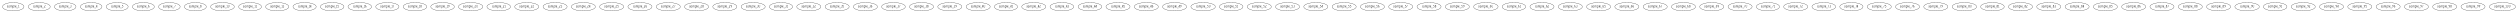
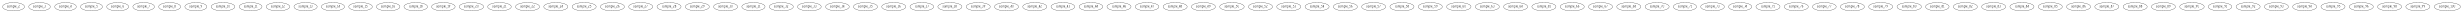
  graph {
    fontname="Comic Neue"
    node [fontname="Comic Neue"]
-   sample_1 [x=-48.21195655327144 y=-1.9276981369397532]
    sample_2 [x=-11.1715738721606 y=18.437174942552083]
    sample_3 [x=-7.57874420701424 y=107.73883479011282]
    sample_4 [x=-0.2872472075876683 y=-41.72283109047064]
    sample_5 [x=-96.36371873158652 y=-50.24227778895887]
    sample_6 [x=38.69813284781363 y=45.28620824208589]
    sample_7 [x=-57.471045211087116 y=-46.68062788480281]
    sample_8 [x=-41.294883633383066 y=25.85371607991042]
+   sample_9 [x=-130.66659905176425 y=0.2589881178580664]
    sample_10 [x=8.851351535484568 y=-11.063703902514575]
    sample_11 [x=-74.16290018828741 y=28.55095475625593]
+   sample_12 [x=-28.97376006527442 y=-41.65460237472001]
    sample_13 [x=-117.8236737863046 y=40.67478160953197]
    sample_14 [x=-72.7767352854564 y=-86.81065960076113]
    sample_15 [x=-82.34348741708783 y=-21.03251293518694]
    sample_16 [x=-136.43748679589834 y=-45.44705350726822]
-   sample_17 [x=56.11200004846212 y=142.35777128433827]
    sample_18 [x=-234.84792469481857 y=-60.76278615714358]
    sample_19 [x=-22.27250680902248 y=-14.008425001721864]
    sample_20 [x=35.05316221679372 y=15.316236311828852]
    sample_21 [x=-198.33154935908883 y=118.65165940226933]
    sample_22 [x=-175.64734407124314 y=-23.042719285299633]
-   sample_23 [x=60.6350960333065 y=-16.593937402326016]
    sample_24 [x=-203.22550336300313 y=16.135250152543406]
    sample_25 [x=-198.84335726038788 y=-145.22026430971755]
    sample_26 [x=-24.838183635005187 y=59.396042666034134]
    sample_27 [x=-97.10243151387174 y=1.5568526008203387]
    sample_28 [x=-29.400578889025752 y=-103.51887029549403]
    sample_29 [x=73.6763239878343 y=23.581428134882024]
    sample_30 [x=182.00761225552353 y=-40.533906139513874]
    sample_31 [x=113.49456768530953 y=24.540704581397783]
    sample_32 [x=56.92354064429889 y=-58.982656622355016]
+   sample_33 [x=-47.4928848154571 y=337.9083210773997]
+   sample_34 [x=-236.76757094829438 y=32.28283819515883]
    sample_35 [x=8.263768647850057 y=-83.83398335170529]
    sample_36 [x=23.47938577644642 y=-239.26562656220176]
    sample_37 [x=84.33404834578384 y=281.271096330304]
    sample_38 [x=-160.23891413751966 y=-81.71023773115776]
    sample_39 [x=-260.4659010510026 y=249.41915006829555]
    sample_40 [x=-84.4477965350836 y=160.19096599183945]
-   sample_41 [x=41.66251702104459 y=76.42220317026761]
    sample_42 [x=-105.19957558589043 y=117.14961499889215]
    sample_43 [x=237.28590034036216 y=0.8460771063576565]
    sample_44 [x=-304.90484232912945 y=11.000534903068523]
-   sample_45 [x=208.30445999974762 y=-175.87641359544494]
    sample_46 [x=400.9968375914392 y=26.35019575741555]
+   sample_47 [x=185.5780584553037 y=-94.67110562172002]
+   sample_48 [x=-138.94089316267247 y=162.41598675326472]
    sample_49 [x=2.174133201730734 y=257.9619313672832]
    sample_50 [x=72.31188923127279 y=63.036135800858744]
-   sample_51 [x=-40.45686350112872 y=150.0937017110362]
    sample_52 [x=36.711951629490926 y=107.98175080220122]
    sample_53 [x=303.26529932106024 y=18.172994050734832]
    sample_54 [x=234.17007967877487 y=136.68417099358862]
-   sample_55 [x=-202.00942657624947 y=-227.77130260065326]
    sample_56 [x=-286.10569975870317 y=-137.92265089599726]
    sample_57 [x=-24.85585255304273 y=-168.27410748595682]
    sample_58 [x=-127.45464289828122 y=-178.30747686614384]
    sample_59 [x=328.74334722923106 y=3.3202366937414407]
    sample_60 [x=-225.3925279895152 y=-174.18087512776304]
-   sample_61 [x=-172.72277756928122 y=67.99042845768354]
-   sample_62 [x=-119.45892175816269 y=-94.68209424442091]
    sample_63 [x=-78.25072026421844 y=-126.98034494178386]
+   sample_64 [x=279.5978150043234 y=93.93448077122335]
    sample_65 [x=27.639629288601263 y=204.8328537872524]
    sample_66 [x=104.22568341244124 y=69.28346078773185]
    sample_67 [x=37.85967638629507 y=-272.03023173926806]
    sample_68 [x=-104.04151028000953 y=211.97499525525723]
-   sample_69 [x=-123.05177240642678 y=-245.21369800294164]
    sample_70 [x=130.0017908559078 y=-23.50964703053437]
    sample_71 [x=39.730297388917094 y=-123.03259100073709]
-   sample_72 [x=34.659234763352615 y=-308.2248368852402]
    sample_73 [x=149.69575222016093 y=228.70114859208633]
    sample_74 [x=-186.45846097909893 y=198.03714895504302]
    sample_75 [x=198.4566430454493 y=19.557520429665466]
    sample_76 [x=-33.52675766413209 y=-203.36631832535778]
+   sample_77 [x=139.18432233048838 y=166.8971194777889]
+   sample_78 [x=114.47000585166887 y=-191.23340837988104]
    sample_79 [x=387.73955155934436 y=-310.61868411247383]
    sample_80 [x=117.94534085193285 y=-137.51252760458496]
    sample_81 [x=191.4576557048454 y=220.8802526880807]
    sample_82 [x=23.070872478382537 y=336.84845740681874]
    sample_83 [x=250.99166021260345 y=-98.92136688922696]
    sample_84 [x=121.63948459395174 y=-82.64138092419643]
    sample_85 [x=-169.38801498230373 y=-313.36893301377427]
    sample_86 [x=196.81037380424098 y=85.6787623477054]
    sample_87 [x=126.24605558897005 y=-213.16019290845404]
    sample_88 [x=-55.70369774437796 y=198.83810361844436]
    sample_89 [x=200.38012972042904 y=279.06993917136424]
    sample_90 [x=84.00814403590482 y=103.42755460405122]
    sample_91 [x=-37.68265934515615 y=-441.02990504499655]
    sample_92 [x=-80.33895386009185 y=282.25015778938723]
+   sample_93 [x=-56.24204197498081 y=-275.00053794354153]
    sample_94 [x=-47.60032056111048 y=-354.7714446081863]
    sample_95 [x=-70.00908967356156 y=69.83755256504479]
    sample_96 [x=-140.80562161496866 y=327.6849773822398]
-   sample_97 [x=46.752095483690525 y=-178.35182517076407]
    sample_98 [x=141.9710197411018 y=117.16510619486628]
    sample_99 [x=-71.594097964784 y=107.66958682973858]
    sample_100 [x=-55.586095366687374 y=113.30461441068363]
  }
